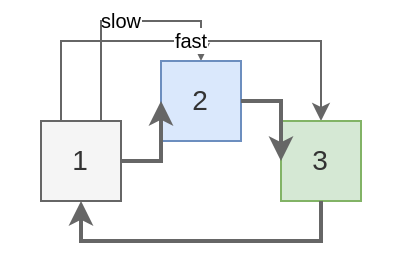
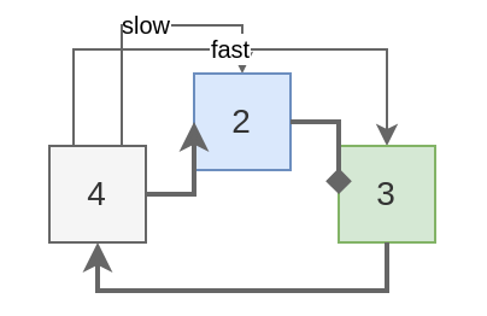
  <mxCell id="0" />
  <mxCell id="1" parent="0" />
  <mxCell id="2" value="&lt;font style=&quot;font-size: 10px;&quot;&gt;slow&lt;/font&gt;" style="edgeStyle=orthogonalEdgeStyle;rounded=0;orthogonalLoop=1;jettySize=auto;html=1;exitX=0.75;exitY=0;exitDx=0;exitDy=0;entryX=0.5;entryY=0;entryDx=0;entryDy=0;fillColor=#f5f5f5;strokeColor=#666666;" edge="1" parent="1" source="4" target="5"><mxGeometry relative="1" as="geometry" /></mxCell>
  <mxCell id="3" value="&lt;font style=&quot;font-size: 10px;&quot;&gt;fast&lt;/font&gt;" style="edgeStyle=orthogonalEdgeStyle;rounded=0;orthogonalLoop=1;jettySize=auto;html=1;exitX=0.25;exitY=0;exitDx=0;exitDy=0;entryX=0.5;entryY=0;entryDx=0;entryDy=0;fillColor=#f5f5f5;strokeColor=#666666;" edge="1" parent="1" source="4" target="7"><mxGeometry relative="1" as="geometry"><Array as="points"><mxPoint x="30" y="20" /><mxPoint x="160" y="20" /></Array></mxGeometry></mxCell>
- <mxCell id="4" value="1" style="text;html=1;align=center;verticalAlign=middle;whiteSpace=wrap;rounded=0;fillColor=#f5f5f5;strokeColor=#666666;fontSize=14;fontColor=#333333;" vertex="1" parent="1"><mxGeometry x="20" y="60" width="40" height="40" as="geometry" /></mxCell>
+ <mxCell id="4" value="4" style="text;html=1;align=center;verticalAlign=middle;whiteSpace=wrap;rounded=0;fillColor=#f5f5f5;strokeColor=#666666;fontSize=14;fontColor=#333333;" vertex="1" parent="1"><mxGeometry x="20" y="60" width="40" height="40" as="geometry" /></mxCell>
  <mxCell id="5" value="2" style="text;html=1;align=center;verticalAlign=middle;whiteSpace=wrap;rounded=0;fillColor=#dae8fc;strokeColor=#6c8ebf;fontSize=14;fontColor=#333333;" vertex="1" parent="1"><mxGeometry x="80" y="30" width="40" height="40" as="geometry" /></mxCell>
  <mxCell id="6" style="edgeStyle=orthogonalEdgeStyle;rounded=0;orthogonalLoop=1;jettySize=auto;html=1;entryX=0;entryY=0.5;entryDx=0;entryDy=0;fillColor=#f5f5f5;strokeColor=#666666;strokeWidth=2;exitX=1;exitY=0.5;exitDx=0;exitDy=0;" edge="1" parent="1" source="4" target="5"><mxGeometry relative="1" as="geometry"><mxPoint x="70" y="90" as="sourcePoint" /><mxPoint x="30" y="90" as="targetPoint" /></mxGeometry></mxCell>
  <mxCell id="7" value="3" style="text;html=1;align=center;verticalAlign=middle;whiteSpace=wrap;rounded=0;fillColor=#d5e8d4;strokeColor=#82b366;fontSize=14;fontColor=#333333;" vertex="1" parent="1"><mxGeometry x="140" y="60" width="40" height="40" as="geometry" /></mxCell>
- <mxCell id="8" style="edgeStyle=orthogonalEdgeStyle;rounded=0;orthogonalLoop=1;jettySize=auto;html=1;entryX=0;entryY=0.5;entryDx=0;entryDy=0;fillColor=#f5f5f5;strokeColor=#666666;strokeWidth=2;exitX=1;exitY=0.5;exitDx=0;exitDy=0;" edge="1" parent="1" source="5" target="7"><mxGeometry relative="1" as="geometry"><mxPoint x="70" y="90" as="sourcePoint" /><mxPoint x="90" y="90" as="targetPoint" /></mxGeometry></mxCell>
+ <mxCell id="8" style="edgeStyle=orthogonalEdgeStyle;rounded=0;orthogonalLoop=1;jettySize=auto;html=1;entryX=0;entryY=0.5;entryDx=0;entryDy=0;fillColor=#f5f5f5;strokeColor=#666666;strokeWidth=2;exitX=1;exitY=0.5;exitDx=0;exitDy=0;endArrow=diamond;" edge="1" parent="1" source="5" target="7"><mxGeometry relative="1" as="geometry"><mxPoint x="70" y="90" as="sourcePoint" /><mxPoint x="90" y="90" as="targetPoint" /></mxGeometry></mxCell>
  <mxCell id="9" style="edgeStyle=orthogonalEdgeStyle;rounded=0;orthogonalLoop=1;jettySize=auto;html=1;entryX=0.5;entryY=1;entryDx=0;entryDy=0;fillColor=#f5f5f5;strokeColor=#666666;strokeWidth=2;exitX=0.5;exitY=1;exitDx=0;exitDy=0;" edge="1" parent="1" source="7" target="4"><mxGeometry relative="1" as="geometry"><mxPoint x="130" y="90" as="sourcePoint" /><mxPoint x="150" y="90" as="targetPoint" /></mxGeometry></mxCell>
